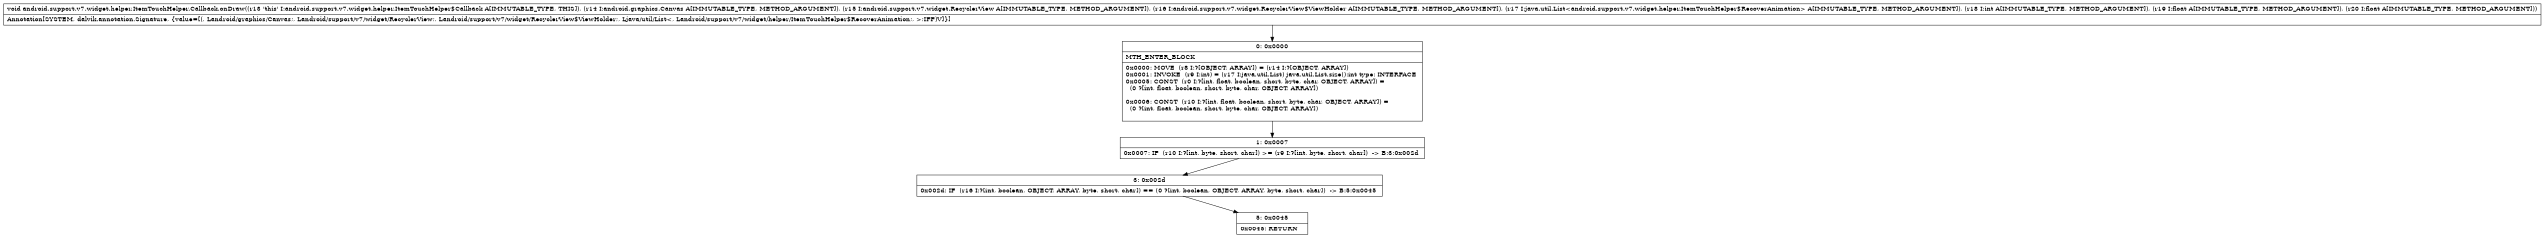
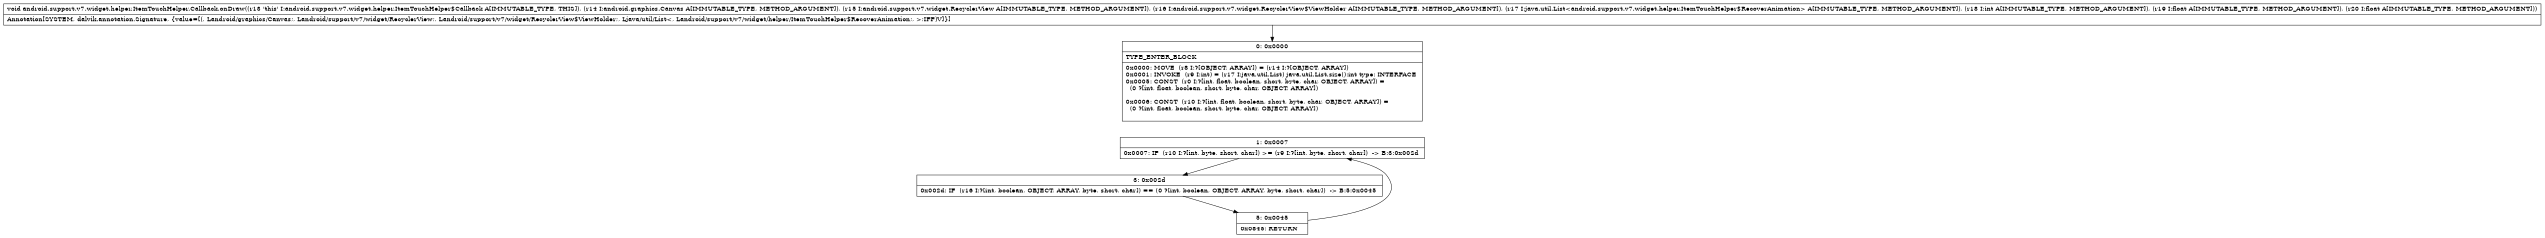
  digraph {
    node [shape=record]
-   n1 [label="{0\:\ 0x0000|MTH_ENTER_BLOCK\l|0x0000: MOVE  (r8 I:?[OBJECT, ARRAY]) = (r14 I:?[OBJECT, ARRAY]) \l0x0001: INVOKE  (r9 I:int) = (r17 I:java.util.List) java.util.List.size():int type: INTERFACE \l0x0005: CONST  (r0 I:?[int, float, boolean, short, byte, char, OBJECT, ARRAY]) = \l  (0 ?[int, float, boolean, short, byte, char, OBJECT, ARRAY])\l \l0x0006: CONST  (r10 I:?[int, float, boolean, short, byte, char, OBJECT, ARRAY]) = \l  (0 ?[int, float, boolean, short, byte, char, OBJECT, ARRAY])\l \l}"]
+   n1 [label="{0\:\ 0x0000|TYPE_ENTER_BLOCK\l|0x0000: MOVE  (r8 I:?[OBJECT, ARRAY]) = (r14 I:?[OBJECT, ARRAY]) \l0x0001: INVOKE  (r9 I:int) = (r17 I:java.util.List) java.util.List.size():int type: INTERFACE \l0x0005: CONST  (r0 I:?[int, float, boolean, short, byte, char, OBJECT, ARRAY]) = \l  (0 ?[int, float, boolean, short, byte, char, OBJECT, ARRAY])\l \l0x0006: CONST  (r10 I:?[int, float, boolean, short, byte, char, OBJECT, ARRAY]) = \l  (0 ?[int, float, boolean, short, byte, char, OBJECT, ARRAY])\l \l}"]
    n2 [label="{1\:\ 0x0007|0x0007: IF  (r10 I:?[int, byte, short, char]) \>= (r9 I:?[int, byte, short, char])  \-\> B:3:0x002d \l}"]
    n3 [label="{3\:\ 0x002d|0x002d: IF  (r16 I:?[int, boolean, OBJECT, ARRAY, byte, short, char]) == (0 ?[int, boolean, OBJECT, ARRAY, byte, short, char])  \-\> B:5:0x0045 \l}"]
-   n4 [label="{5\:\ 0x0045|0x0045: RETURN   \l}"]
+   n4 [label="{5\:\ 0x0045|0x0845: RETURN   \l}"]
    n5 [label="{void android.support.v7.widget.helper.ItemTouchHelper.Callback.onDraw((r13 'this' I:android.support.v7.widget.helper.ItemTouchHelper$Callback A[IMMUTABLE_TYPE, THIS]), (r14 I:android.graphics.Canvas A[IMMUTABLE_TYPE, METHOD_ARGUMENT]), (r15 I:android.support.v7.widget.RecyclerView A[IMMUTABLE_TYPE, METHOD_ARGUMENT]), (r16 I:android.support.v7.widget.RecyclerView$ViewHolder A[IMMUTABLE_TYPE, METHOD_ARGUMENT]), (r17 I:java.util.List\<android.support.v7.widget.helper.ItemTouchHelper$RecoverAnimation\> A[IMMUTABLE_TYPE, METHOD_ARGUMENT]), (r18 I:int A[IMMUTABLE_TYPE, METHOD_ARGUMENT]), (r19 I:float A[IMMUTABLE_TYPE, METHOD_ARGUMENT]), (r20 I:float A[IMMUTABLE_TYPE, METHOD_ARGUMENT]))  | Annotation[SYSTEM, dalvik.annotation.Signature, \{value=[(, Landroid\/graphics\/Canvas;, Landroid\/support\/v7\/widget\/RecyclerView;, Landroid\/support\/v7\/widget\/RecyclerView$ViewHolder;, Ljava\/util\/List\<, Landroid\/support\/v7\/widget\/helper\/ItemTouchHelper$RecoverAnimation;, \>;IFF)V]\}]\l}"]
-   n1 -> n2
+   n4 -> n2
    n2 -> n3
    n3 -> n4
    n5 -> n1
  }
